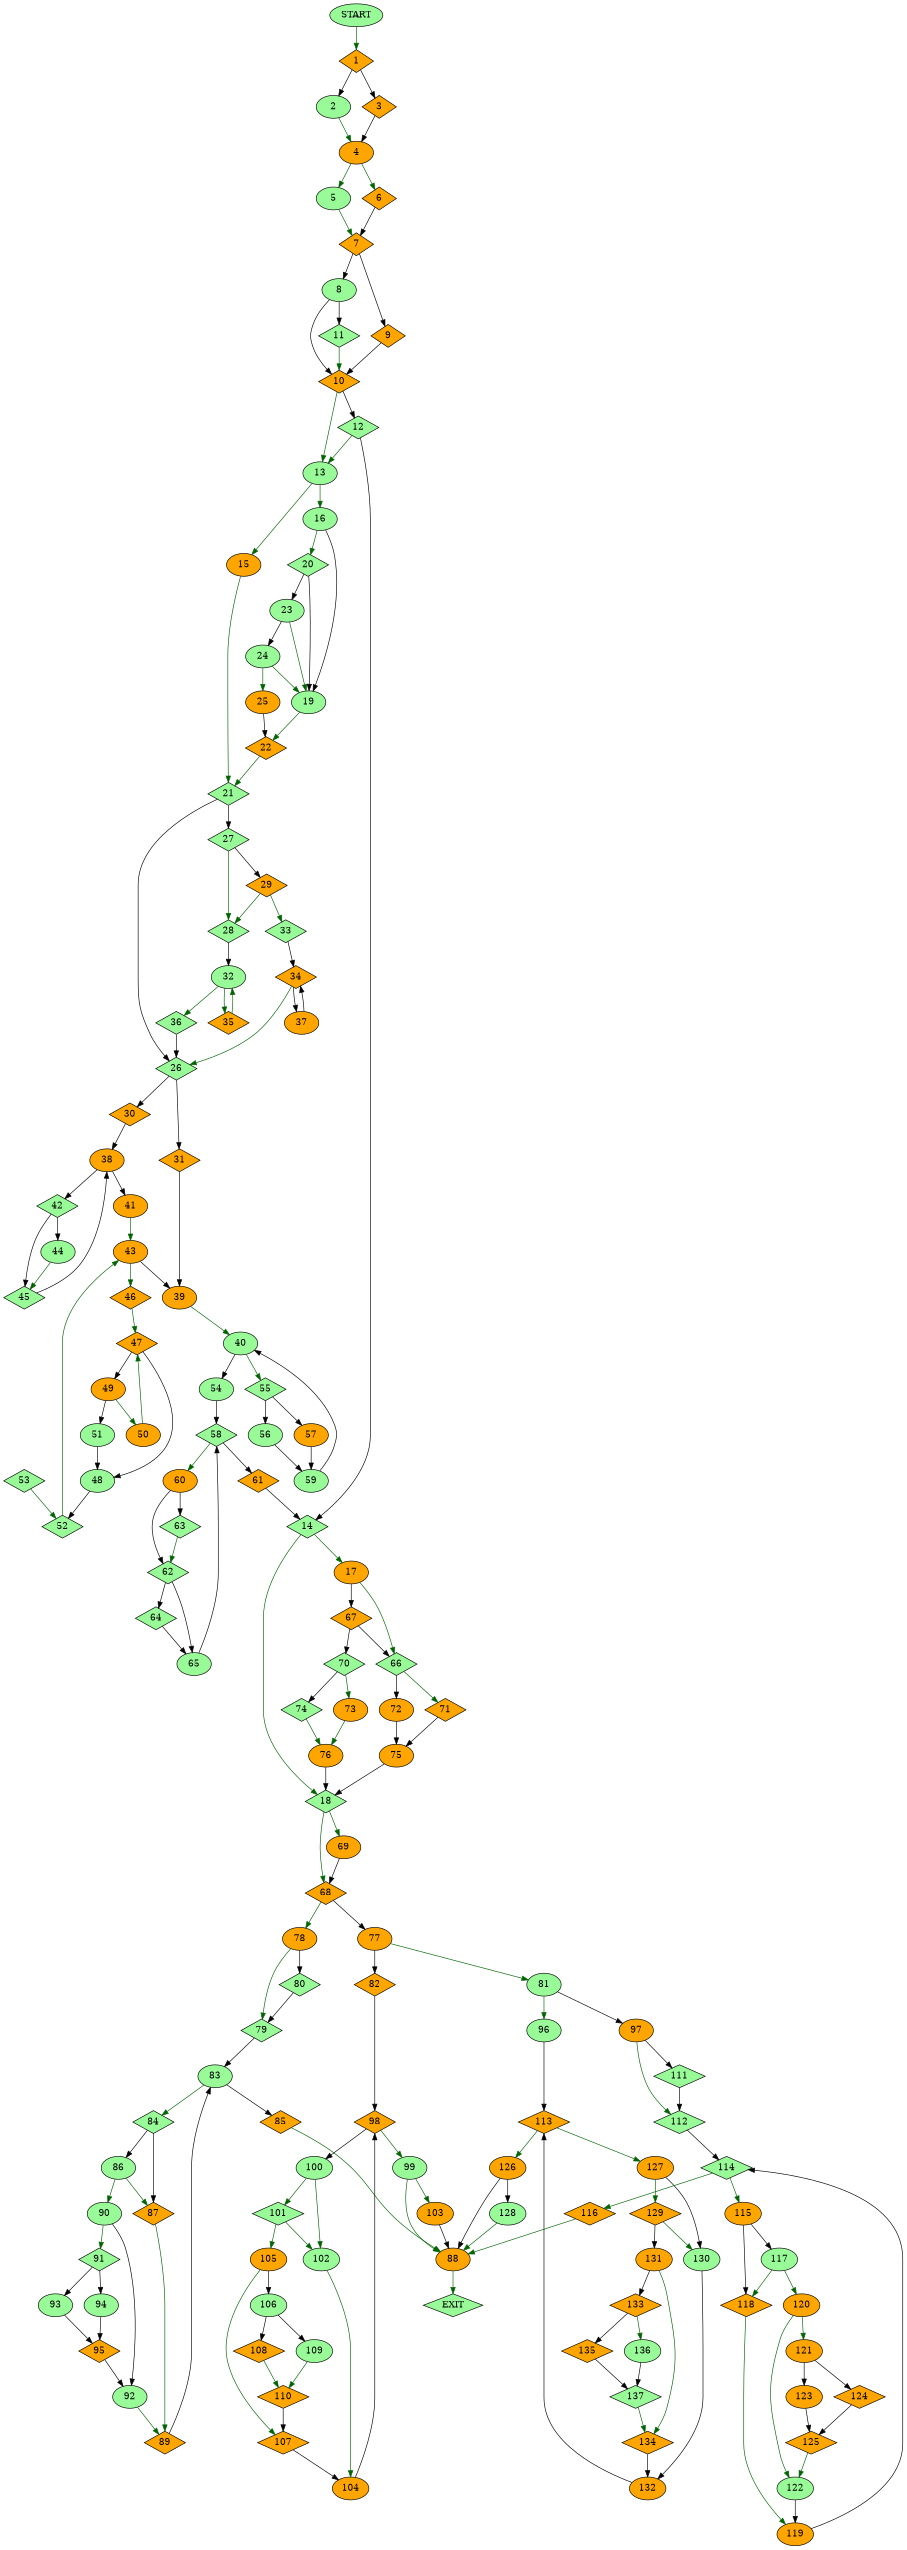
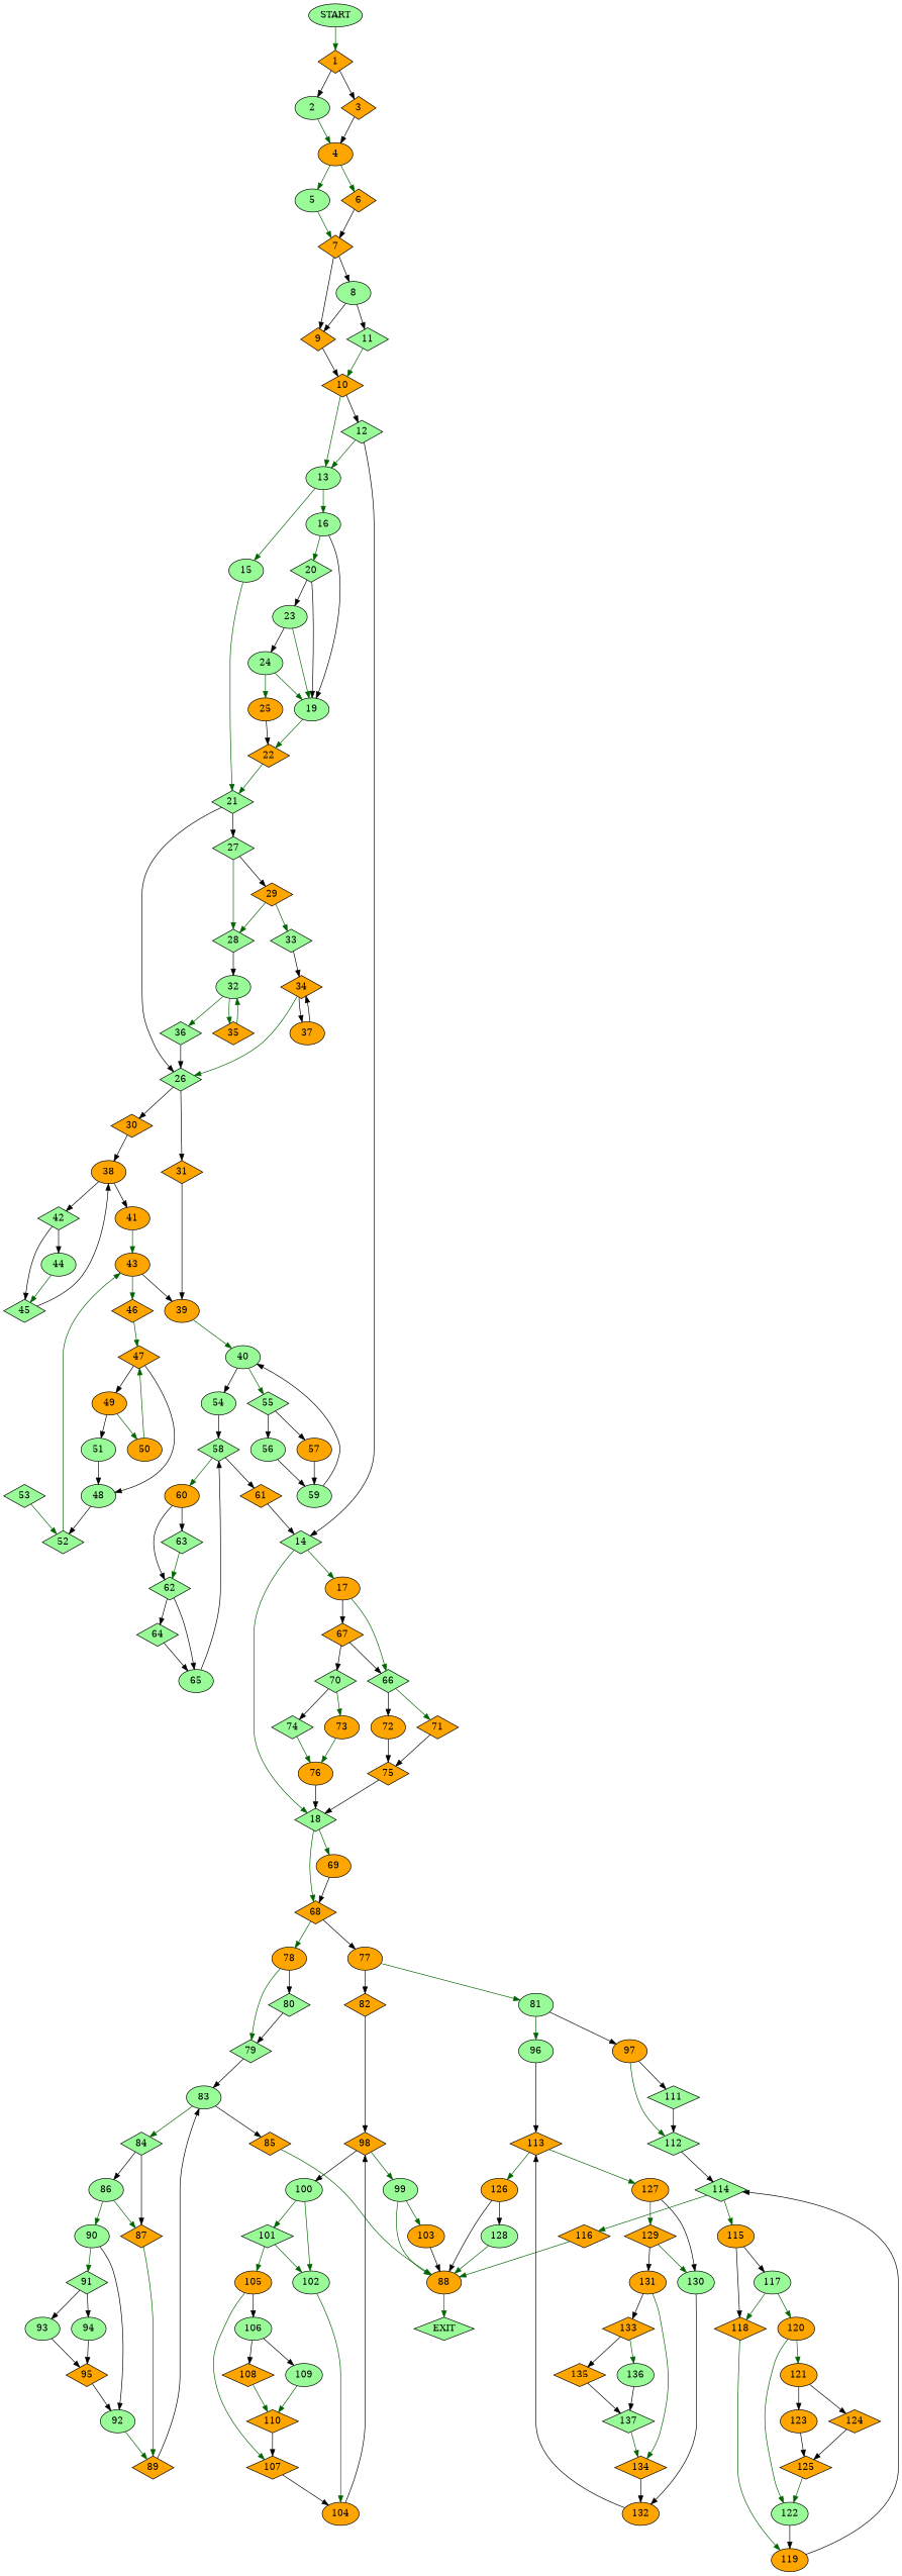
  digraph {
    node [fillcolor=orange shape=diamond style=filled]
    edge [color=black]
    n1 [fillcolor=palegreen label=START shape=ellipse]
    1
    2 [fillcolor=palegreen shape=ellipse]
    3
    n5 [fillcolor=palegreen label=EXIT]
    4 [shape=ellipse]
    5 [fillcolor=palegreen shape=ellipse]
    6
    7
    8 [fillcolor=palegreen shape=ellipse]
    9
    11 [fillcolor=palegreen]
    10
    12 [fillcolor=palegreen]
    13 [fillcolor=palegreen shape=ellipse]
    14 [fillcolor=palegreen]
-   15 [shape=ellipse]
+   15 [fillcolor=palegreen shape=ellipse]
    16 [fillcolor=palegreen shape=ellipse]
    17 [shape=ellipse]
    18 [fillcolor=palegreen]
    21 [fillcolor=palegreen]
    19 [fillcolor=palegreen shape=ellipse]
    20 [fillcolor=palegreen]
    66 [fillcolor=palegreen]
    67
    68
    69 [shape=ellipse]
    26 [fillcolor=palegreen]
    27 [fillcolor=palegreen]
    22
    23 [fillcolor=palegreen shape=ellipse]
    71
    72 [shape=ellipse]
    70 [fillcolor=palegreen]
    77 [shape=ellipse]
    78 [shape=ellipse]
    24 [fillcolor=palegreen shape=ellipse]
    30
    31
    28 [fillcolor=palegreen]
    29
    25 [shape=ellipse]
    38 [shape=ellipse]
    39 [shape=ellipse]
    32 [fillcolor=palegreen shape=ellipse]
    33 [fillcolor=palegreen]
    35
    36 [fillcolor=palegreen]
    34
    41 [shape=ellipse]
    42 [fillcolor=palegreen]
    40 [fillcolor=palegreen shape=ellipse]
    37 [shape=ellipse]
    43 [shape=ellipse]
    44 [fillcolor=palegreen shape=ellipse]
    45 [fillcolor=palegreen]
    54 [fillcolor=palegreen shape=ellipse]
    55 [fillcolor=palegreen]
    58 [fillcolor=palegreen]
    56 [fillcolor=palegreen shape=ellipse]
    57 [shape=ellipse]
    46
    47
    48 [fillcolor=palegreen shape=ellipse]
    49 [shape=ellipse]
    52 [fillcolor=palegreen]
    50 [shape=ellipse]
    51 [fillcolor=palegreen shape=ellipse]
    53 [fillcolor=palegreen]
    60 [shape=ellipse]
    61
    59 [fillcolor=palegreen shape=ellipse]
    62 [fillcolor=palegreen]
    63 [fillcolor=palegreen]
    64 [fillcolor=palegreen]
    65 [fillcolor=palegreen shape=ellipse]
-   75 [shape=ellipse]
+   75
    73 [shape=ellipse]
    74 [fillcolor=palegreen]
    81 [fillcolor=palegreen shape=ellipse]
    82
    79 [fillcolor=palegreen]
    80 [fillcolor=palegreen]
    76 [shape=ellipse]
    96 [fillcolor=palegreen shape=ellipse]
    97 [shape=ellipse]
    98
    83 [fillcolor=palegreen shape=ellipse]
    84 [fillcolor=palegreen]
    85
    113
    111 [fillcolor=palegreen]
    112 [fillcolor=palegreen]
    99 [fillcolor=palegreen shape=ellipse]
    100 [fillcolor=palegreen shape=ellipse]
    86 [fillcolor=palegreen shape=ellipse]
    87
    88 [shape=ellipse]
    90 [fillcolor=palegreen shape=ellipse]
    89
    91 [fillcolor=palegreen]
    92 [fillcolor=palegreen shape=ellipse]
    93 [fillcolor=palegreen shape=ellipse]
    94 [fillcolor=palegreen shape=ellipse]
    95
    126 [shape=ellipse]
    127 [shape=ellipse]
    114 [fillcolor=palegreen]
    103 [shape=ellipse]
    101 [fillcolor=palegreen]
    102 [fillcolor=palegreen shape=ellipse]
    105 [shape=ellipse]
    104 [shape=ellipse]
    106 [fillcolor=palegreen shape=ellipse]
    107
    108
    109 [fillcolor=palegreen shape=ellipse]
    110
    115 [shape=ellipse]
    116
    128 [fillcolor=palegreen shape=ellipse]
    129
    130 [fillcolor=palegreen shape=ellipse]
    117 [fillcolor=palegreen shape=ellipse]
    118
    120 [shape=ellipse]
    119 [shape=ellipse]
    121 [shape=ellipse]
    122 [fillcolor=palegreen shape=ellipse]
    123 [shape=ellipse]
    124
    125
    131 [shape=ellipse]
    132 [shape=ellipse]
    133
    134
    135
    136 [fillcolor=palegreen shape=ellipse]
    137 [fillcolor=palegreen]
    n1 -> 1 [color=darkgreen]
    1 -> 2
    1 -> 3
    2 -> 4 [color=darkgreen]
    3 -> 4
    4 -> 5 [color=darkgreen]
    4 -> 6 [color=darkgreen]
    5 -> 7 [color=darkgreen]
    6 -> 7
    7 -> 8
    7 -> 9
-   8 -> 10
+   8 -> 9
    8 -> 11
    9 -> 10
    11 -> 10 [color=darkgreen]
    10 -> 12
    10 -> 13 [color=darkgreen]
    12 -> 13 [color=darkgreen]
    12 -> 14
    13 -> 15 [color=darkgreen]
    13 -> 16 [color=darkgreen]
    14 -> 17 [color=darkgreen]
    14 -> 18 [color=darkgreen]
    15 -> 21 [color=darkgreen]
    16 -> 19
    16 -> 20 [color=darkgreen]
    17 -> 66 [color=darkgreen]
    17 -> 67
    18 -> 68 [color=darkgreen]
    18 -> 69 [color=darkgreen]
    21 -> 26
    21 -> 27
    19 -> 22 [color=darkgreen]
    20 -> 19
    20 -> 23
    66 -> 71 [color=darkgreen]
    66 -> 72
    67 -> 66
    67 -> 70
    68 -> 77
    68 -> 78 [color=darkgreen]
    69 -> 68
    26 -> 30
    26 -> 31
    27 -> 28 [color=darkgreen]
    27 -> 29
    22 -> 21 [color=darkgreen]
    23 -> 19 [color=darkgreen]
    23 -> 24
    71 -> 75
    72 -> 75
    70 -> 73 [color=darkgreen]
    70 -> 74
    77 -> 81 [color=darkgreen]
    77 -> 82
    78 -> 79 [color=darkgreen]
    78 -> 80
    24 -> 19 [color=darkgreen]
    24 -> 25 [color=darkgreen]
    30 -> 38
    31 -> 39
    28 -> 32
    29 -> 28 [color=darkgreen]
    29 -> 33 [color=darkgreen]
    25 -> 22
    38 -> 41
    38 -> 42
    39 -> 40 [color=darkgreen]
    32 -> 35 [color=darkgreen]
    32 -> 36 [color=darkgreen]
    33 -> 34
    35 -> 32 [color=darkgreen]
    36 -> 26
    34 -> 26 [color=darkgreen]
    34 -> 37
    41 -> 43 [color=darkgreen]
    42 -> 44
    42 -> 45
    40 -> 54
    40 -> 55 [color=darkgreen]
    37 -> 34
    43 -> 39
    43 -> 46 [color=darkgreen]
    44 -> 45 [color=darkgreen]
    45 -> 38
    54 -> 58
    55 -> 56
    55 -> 57
    58 -> 60 [color=darkgreen]
    58 -> 61
    56 -> 59
    57 -> 59
    46 -> 47 [color=darkgreen]
    47 -> 48
    47 -> 49
    48 -> 52
    49 -> 50 [color=darkgreen]
    49 -> 51
    52 -> 43 [color=darkgreen]
    50 -> 47 [color=darkgreen]
    51 -> 48
    53 -> 52 [color=darkgreen]
    60 -> 62
    60 -> 63
    61 -> 14
    59 -> 40
    62 -> 64
    62 -> 65
    63 -> 62 [color=darkgreen]
    64 -> 65
    65 -> 58
    75 -> 18
    73 -> 76 [color=darkgreen]
    74 -> 76 [color=darkgreen]
    81 -> 96 [color=darkgreen]
    81 -> 97
    82 -> 98
    79 -> 83
    80 -> 79
    76 -> 18
    96 -> 113
    97 -> 111
    97 -> 112 [color=darkgreen]
    98 -> 99 [color=darkgreen]
    98 -> 100
    83 -> 84 [color=darkgreen]
    83 -> 85
    84 -> 86
    84 -> 87
    85 -> 88 [color=darkgreen]
    113 -> 126 [color=darkgreen]
    113 -> 127 [color=darkgreen]
    111 -> 112
    112 -> 114
    99 -> 88 [color=darkgreen]
    99 -> 103 [color=darkgreen]
    100 -> 101 [color=darkgreen]
    100 -> 102 [color=darkgreen]
    86 -> 87 [color=darkgreen]
    86 -> 90 [color=darkgreen]
    87 -> 89 [color=darkgreen]
    88 -> n5 [color=darkgreen]
    90 -> 91 [color=darkgreen]
    90 -> 92
    89 -> 83
    91 -> 93
    91 -> 94
    92 -> 89 [color=darkgreen]
    93 -> 95
    94 -> 95
    95 -> 92
    126 -> 88
    126 -> 128
    127 -> 129 [color=darkgreen]
    127 -> 130
    114 -> 115 [color=darkgreen]
    114 -> 116 [color=darkgreen]
    103 -> 88
    101 -> 102 [color=darkgreen]
    101 -> 105 [color=darkgreen]
    102 -> 104 [color=darkgreen]
    105 -> 106
    105 -> 107 [color=darkgreen]
    104 -> 98
    106 -> 108
    106 -> 109
    107 -> 104
    108 -> 110 [color=darkgreen]
    109 -> 110 [color=darkgreen]
    110 -> 107
    115 -> 117
    115 -> 118
    116 -> 88 [color=darkgreen]
    128 -> 88 [color=darkgreen]
    129 -> 130 [color=darkgreen]
    129 -> 131
    130 -> 132
    117 -> 118 [color=darkgreen]
    117 -> 120 [color=darkgreen]
    118 -> 119 [color=darkgreen]
    120 -> 121 [color=darkgreen]
    120 -> 122 [color=darkgreen]
    119 -> 114
    121 -> 123
    121 -> 124
    122 -> 119
    123 -> 125
    124 -> 125
    125 -> 122 [color=darkgreen]
    131 -> 133
    131 -> 134 [color=darkgreen]
    132 -> 113
    133 -> 135
    133 -> 136 [color=darkgreen]
    134 -> 132
    135 -> 137
    136 -> 137
    137 -> 134 [color=darkgreen]
  }
